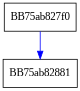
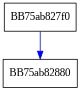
  digraph {
    splines=ortho
    fontname="Liberation Serif"
    node [shape=box fontname="Liberation Serif"]
    BB75ab827f0
-   BB75ab82880 [label=BB75ab82881]
+   BB75ab82880
    BB75ab827f0 -> BB75ab82880 [color=blue fontname="Liberation Serif"]
  }
